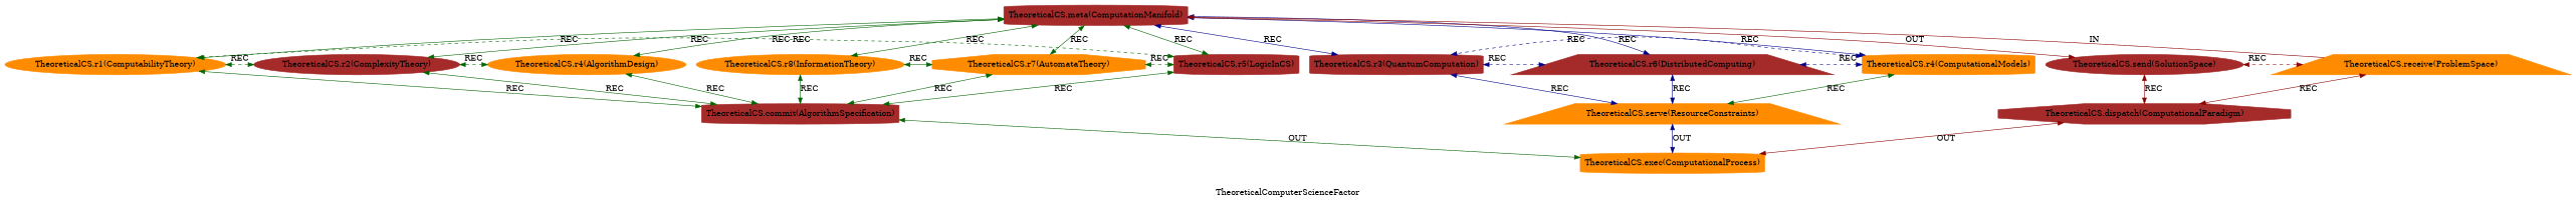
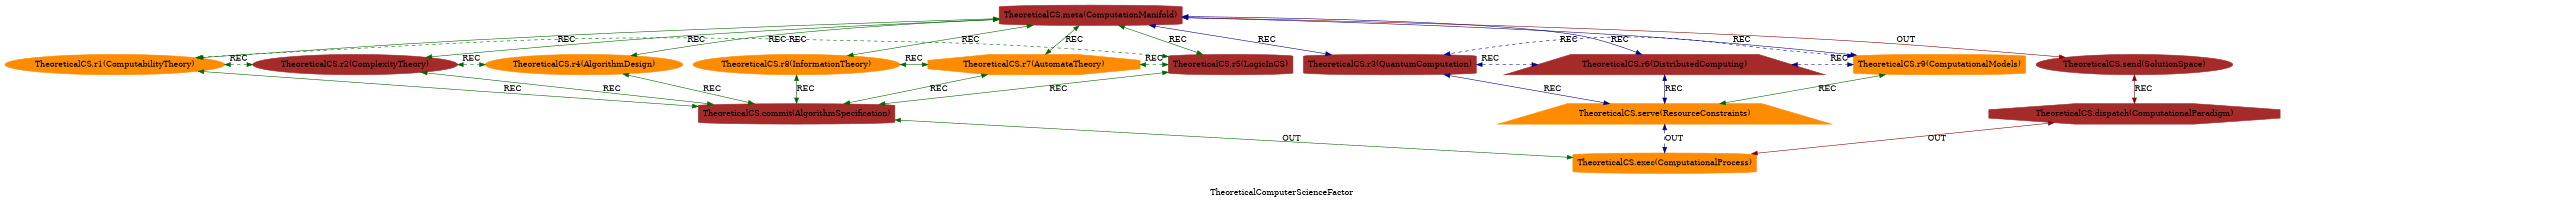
  strict digraph {
    color=lightgray
    label=TheoreticalComputerScienceFactor
    style=filled
    node [color=brown shape=cylinder style=filled]
    edge [color=darkgreen dir=both]
    n1 [label="TheoreticalCS.meta(ComputationManifold)"]
    n2 [color=darkorange label="TheoreticalCS.r1(ComputabilityTheory)" shape=ellipse]
    n3 [label="TheoreticalCS.r2(ComplexityTheory)" shape=ellipse]
    n4 [color=darkorange label="TheoreticalCS.r4(AlgorithmDesign)" shape=ellipse]
    n5 [color=darkorange label="TheoreticalCS.r8(InformationTheory)" shape=ellipse]
    n6 [color=darkorange label="TheoreticalCS.r7(AutomataTheory)" shape=octagon]
    n7 [label="TheoreticalCS.r5(LogicInCS)"]
    n8 [label="TheoreticalCS.r3(QuantumComputation)"]
    n9 [label="TheoreticalCS.r6(DistributedComputing)" shape=trapezium]
-   n10 [color=darkorange label="TheoreticalCS.r4(ComputationalModels)"]
+   n10 [color=darkorange label="TheoreticalCS.r9(ComputationalModels)"]
    n11 [label="TheoreticalCS.send(SolutionSpace)" shape=ellipse]
    n12 [label="TheoreticalCS.commit(AlgorithmSpecification)"]
    n13 [color=darkorange label="TheoreticalCS.serve(ResourceConstraints)" shape=trapezium]
    n14 [label="TheoreticalCS.dispatch(ComputationalParadigm)" shape=octagon]
    n15 [color=darkorange label="TheoreticalCS.exec(ComputationalProcess)"]
-   n16 [color=darkorange label="TheoreticalCS.receive(ProblemSpace)" shape=trapezium]
    n1 -> n2 [label=REC]
    n1 -> n3 [label=REC]
    n1 -> n4 [label=REC]
    n1 -> n5 [label=REC]
    n1 -> n6 [label=REC]
    n1 -> n7 [label=REC]
    n1 -> n8 [color=darkblue label=REC]
    n1 -> n9 [color=darkblue label=REC]
    n1 -> n10 [color=darkblue label=REC]
    n1 -> n11 [color=darkred label=OUT dir=""]
    n2 -> n3 [constraint=false label=REC style=dashed]
    n2 -> n12 [label=REC]
    n3 -> n4 [constraint=false label=REC style=dashed]
    n3 -> n12 [label=REC]
    n4 -> n12 [label=REC]
    n5 -> n6 [constraint=false label=REC style=solid]
    n5 -> n12 [label=REC]
    n6 -> n7 [constraint=false label=REC style=dashed]
    n6 -> n12 [label=REC]
    n7 -> n2 [constraint=false label=REC style=dashed]
    n7 -> n12 [label=REC]
    n8 -> n9 [color=darkblue constraint=false label=REC style=dashed]
    n8 -> n13 [color=darkblue label=REC]
    n9 -> n10 [color=darkblue constraint=false label=REC style=dashed]
    n9 -> n13 [color=darkblue label=REC]
    n10 -> n8 [color=darkblue constraint=false label=REC style=dashed]
    n10 -> n13 [label=REC]
    n11 -> n14 [color=darkred label=REC]
    n12 -> n15 [label=OUT]
-   n13 -> n15 [color=darkblue label=OUT]
+   n13 -> n15 [color=darkblue label=OUT style=dashed]
    n14 -> n15 [color=darkred label=OUT]
-   n16 -> n1 [color=darkred constraint=false label=IN dir=""]
-   n16 -> n11 [color=darkred constraint=false label=REC style=dashed]
-   n16 -> n14 [color=darkred label=REC]
  }
